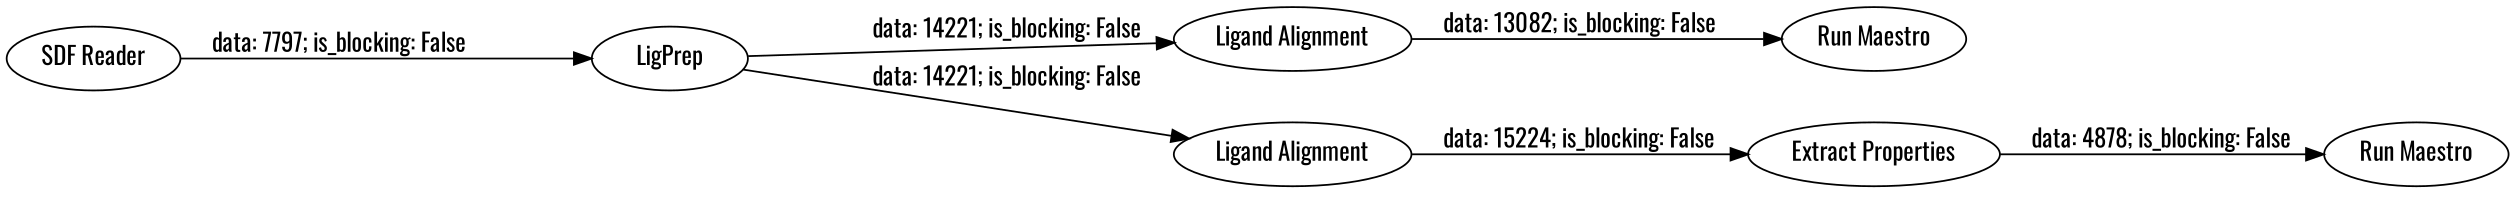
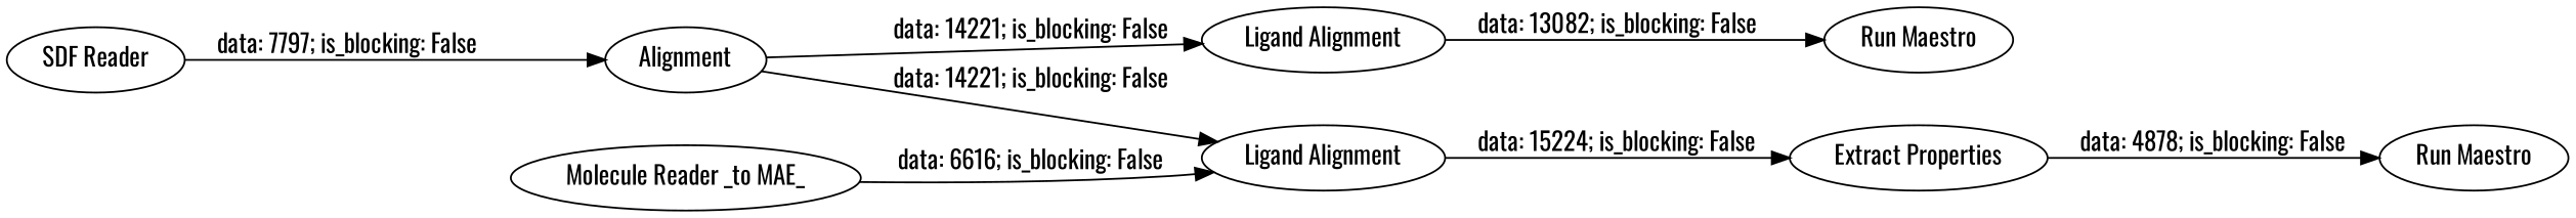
  digraph {
    fontname=Oswald
    rankdir=LR
    node [fontname=Oswald]
    edge [fontname=Oswald]
    n1 [label="Run Maestro"]
    n2 [label="Ligand Alignment"]
    n3 [label="Run Maestro"]
-   n4 [label=LigPrep]
+   n4 [label=Alignment]
    n5 [label="Ligand Alignment"]
    n6 [label="Extract Properties"]
    n7 [label="SDF Reader"]
+   n8 [label="Molecule Reader _to MAE_"]
    n2 -> n3 [label="data: 13082; is_blocking: False"]
    n4 -> n2 [label="data: 14221; is_blocking: False"]
    n4 -> n5 [label="data: 14221; is_blocking: False"]
    n5 -> n6 [label="data: 15224; is_blocking: False"]
    n6 -> n1 [label="data: 4878; is_blocking: False"]
    n7 -> n4 [label="data: 7797; is_blocking: False"]
+   n8 -> n5 [label="data: 6616; is_blocking: False"]
  }
